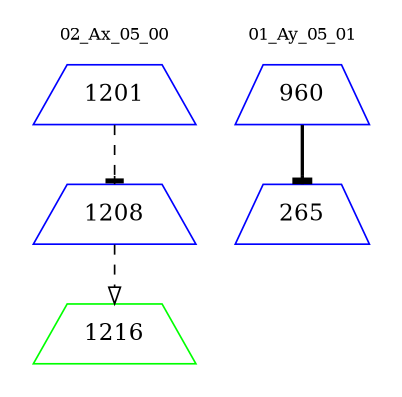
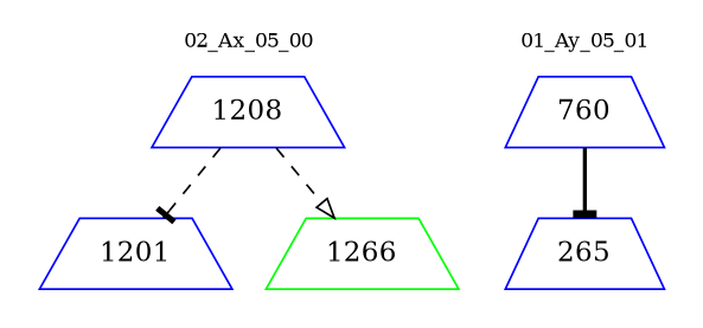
  digraph {
    node [color=blue shape=trapezium]
    edge [arrowhead=tee color=black style=dashed]
    n1 [label=1208]
    n2 [label=1201]
-   n3 [color=green label=1216]
-   n4 [label=960]
+   n3 [color=green label=1266]
+   n4 [label=760]
    n5 [label=265]
    subgraph cluster_1 {
      color=white
      fontsize=10
      label="02_Ax_05_00"
      n1
      n2
      n3
    }
    subgraph cluster_2 {
      color=white
      fontsize=10
      label="01_Ay_05_01"
      n4
      n5
    }
-   n2 -> n1
+   n1 -> n2
    n1 -> n3 [arrowhead=onormal]
    n4 -> n5 [style=bold]
  }
